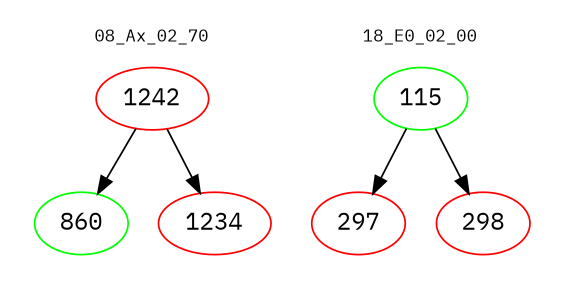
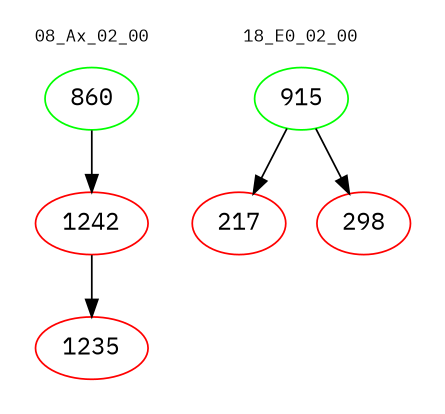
  digraph {
    fontname="IBM Plex Mono"
    node [color=red fontname="IBM Plex Mono"]
    edge [color=black fontname="IBM Plex Mono"]
    n1 [color=green label=860]
    n2 [label=1242]
-   n3 [label=1234]
-   n4 [color=green label=115]
-   n5 [label=297]
+   n3 [label=1235]
+   n4 [color=green label=915]
+   n5 [label=217]
    n6 [label=298]
    subgraph cluster_1 {
      color=white
      fontsize=10
-     label="08_Ax_02_70"
+     label="08_Ax_02_00"
      n1
      n2
      n3
    }
    subgraph cluster_2 {
      color=white
      fontsize=10
      label="18_E0_02_00"
      n4
      n5
      n6
    }
-   n2 -> n1
+   n1 -> n2
    n2 -> n3
    n4 -> n5
    n4 -> n6
  }
